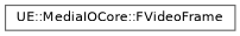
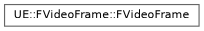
  digraph {
    rankdir=LR
-   n1 [color=grey40 fillcolor=white fontname=Helvetica fontsize=10 height=0.2 label="UE::MediaIOCore::FVideoFrame" shape=box style=filled width=0.4]
+   n1 [color=grey40 fillcolor=white fontname=Helvetica fontsize=10 height=0.2 label="UE::FVideoFrame::FVideoFrame" shape=box style=filled width=0.4]
  }
